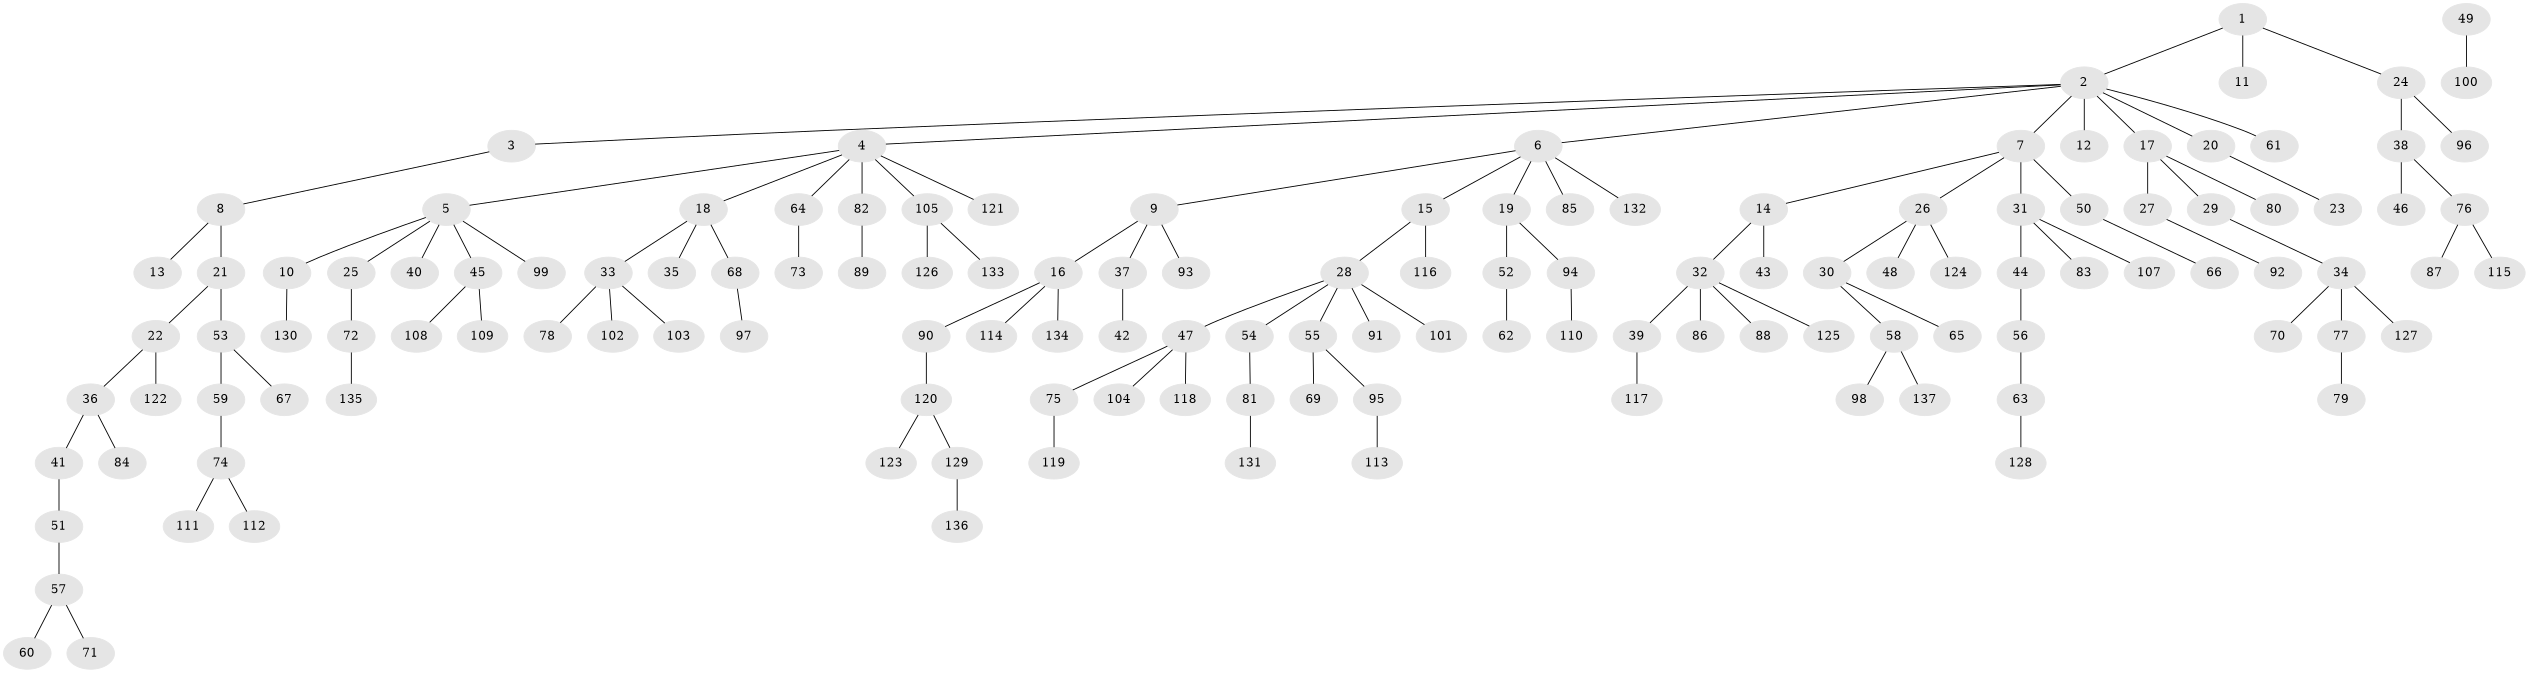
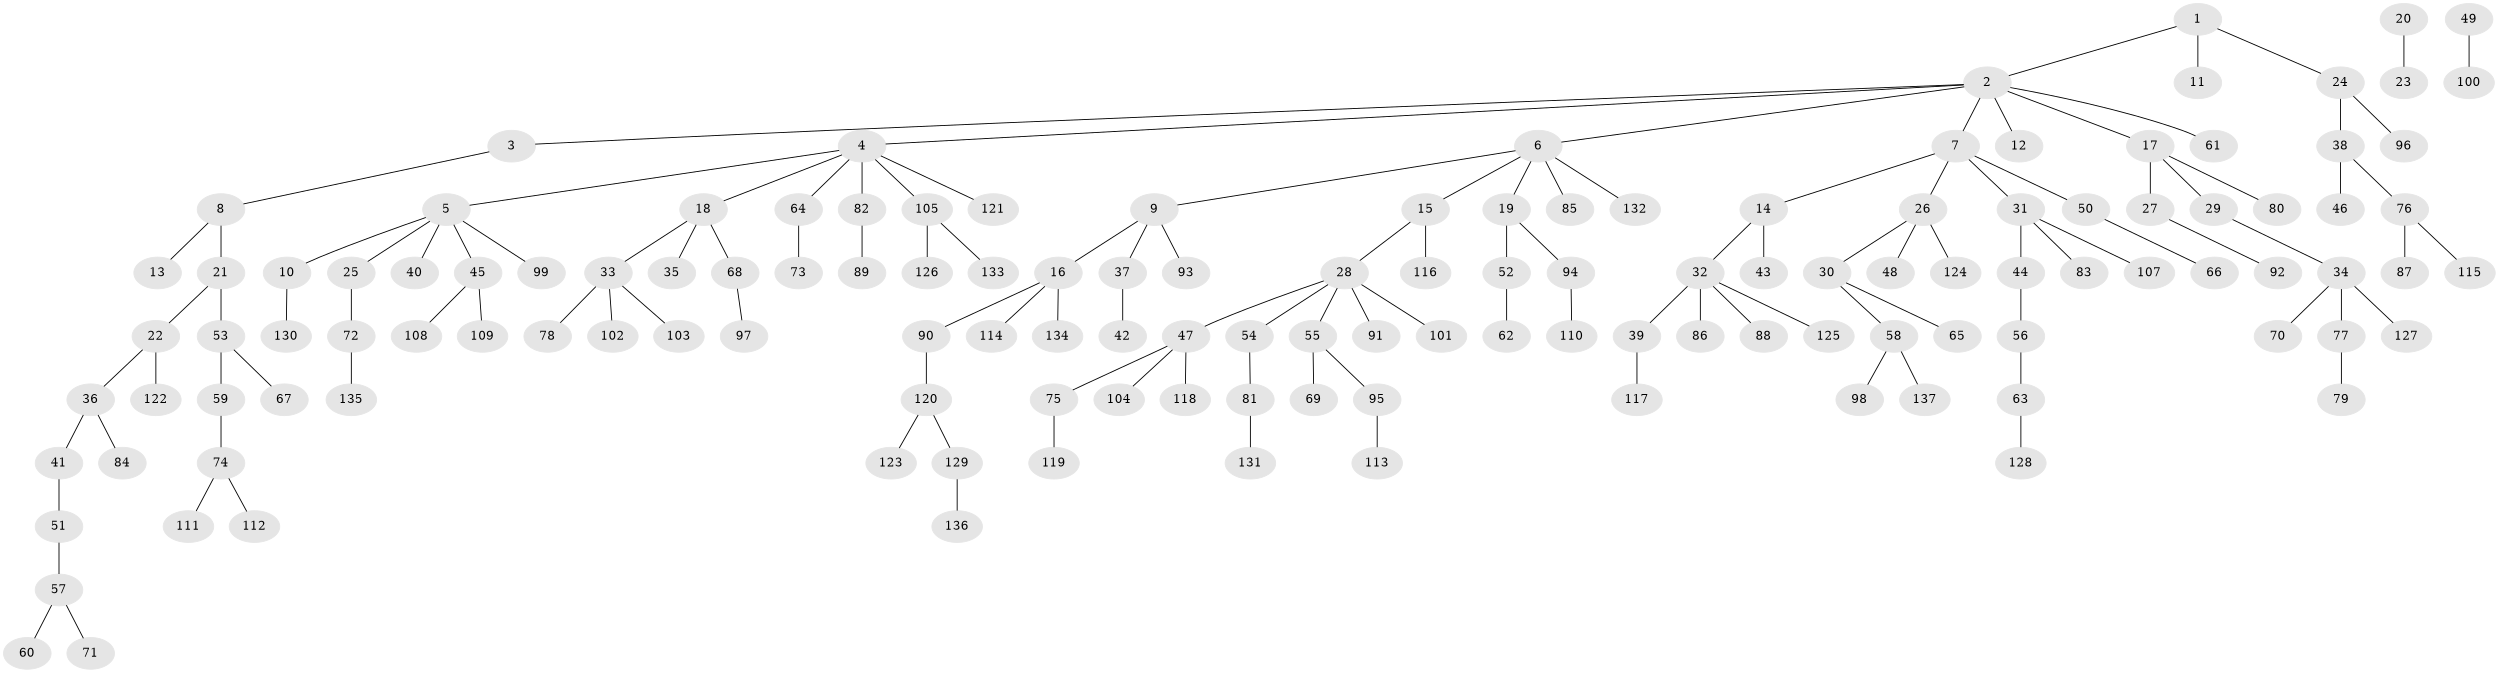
  graph {
    node [color=gray90 style=filled]
    1
    2
    11
    24
    3
    4
    6
    7
    12
    17
    20
    61
    38
    96
    8
    5
    18
    64
    82
    105
    121
    9
    15
    19
    85
    132
    14
    26
    31
    50
    27
    29
    80
    23
    13
    21
    10
    25
    40
    45
    99
    33
    35
    68
    73
    89
    126
    133
    130
    72
    108
    109
    16
    37
    93
    28
    116
    52
    94
    32
    43
    30
    48
    124
    44
    83
    107
    66
    22
    53
    90
    114
    134
    42
    39
    86
    88
    125
    47
    54
    55
    91
    101
    120
    92
    34
    78
    102
    103
    97
    62
    110
    36
    122
    59
    67
    41
    84
    46
    76
    135
    58
    65
    75
    104
    118
    81
    69
    95
    70
    77
    127
    98
    137
    56
    117
    79
    51
    87
    115
    49
    100
    57
    63
    119
    60
    71
    74
    131
    113
    128
    111
    112
    123
    129
    136
    1 -- 2
    1 -- 11
    1 -- 24
    2 -- 3
    2 -- 4
    2 -- 6
    2 -- 7
    2 -- 12
    2 -- 17
-   2 -- 20
    2 -- 61
    24 -- 38
    24 -- 96
    3 -- 8
    4 -- 5
    4 -- 18
    4 -- 64
    4 -- 82
    4 -- 105
    4 -- 121
    6 -- 9
    6 -- 15
    6 -- 19
    6 -- 85
    6 -- 132
    7 -- 14
    7 -- 26
    7 -- 31
    7 -- 50
    17 -- 27
    17 -- 29
    17 -- 80
    20 -- 23
    38 -- 46
    38 -- 76
    8 -- 13
    8 -- 21
    5 -- 10
    5 -- 25
    5 -- 40
    5 -- 45
    5 -- 99
    18 -- 33
    18 -- 35
    18 -- 68
    64 -- 73
    82 -- 89
    105 -- 126
    105 -- 133
    9 -- 16
    9 -- 37
    9 -- 93
    15 -- 28
    15 -- 116
    19 -- 52
    19 -- 94
    14 -- 32
    14 -- 43
    26 -- 30
    26 -- 48
    26 -- 124
    31 -- 44
    31 -- 83
    31 -- 107
    50 -- 66
    27 -- 92
    29 -- 34
    21 -- 22
    21 -- 53
    10 -- 130
    25 -- 72
    45 -- 108
    45 -- 109
    33 -- 78
    33 -- 102
    33 -- 103
    68 -- 97
    72 -- 135
    16 -- 90
    16 -- 114
    16 -- 134
    37 -- 42
    28 -- 47
    28 -- 54
    28 -- 55
    28 -- 91
    28 -- 101
    52 -- 62
    94 -- 110
    32 -- 39
    32 -- 86
    32 -- 88
    32 -- 125
    30 -- 58
    30 -- 65
    44 -- 56
    22 -- 36
    22 -- 122
    53 -- 59
    53 -- 67
    90 -- 120
    39 -- 117
    47 -- 75
    47 -- 104
    47 -- 118
    54 -- 81
    55 -- 69
    55 -- 95
    120 -- 123
    120 -- 129
    34 -- 70
    34 -- 77
    34 -- 127
    36 -- 41
    36 -- 84
    59 -- 74
    41 -- 51
    76 -- 87
    76 -- 115
    58 -- 98
    58 -- 137
    75 -- 119
    81 -- 131
    95 -- 113
    77 -- 79
    56 -- 63
    51 -- 57
    49 -- 100
    57 -- 60
    57 -- 71
    63 -- 128
    74 -- 111
    74 -- 112
    129 -- 136
  }
